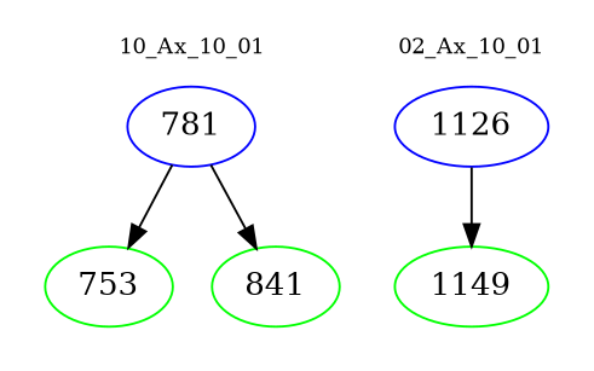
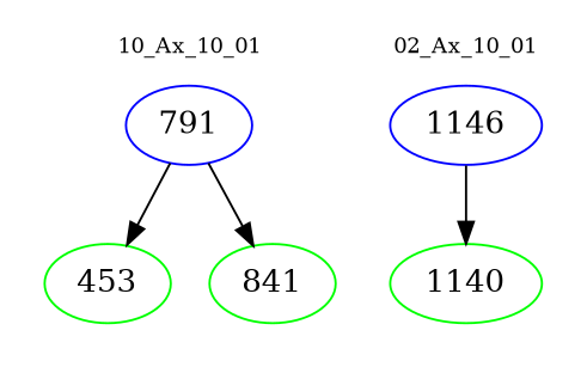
  digraph {
    node [color=green]
    edge [color=black]
-   n1 [color=blue label=781]
-   n2 [label=753]
+   n1 [color=blue label=791]
+   n2 [label=453]
    n3 [label=841]
-   n4 [color=blue label=1126]
-   n5 [label=1149]
+   n4 [color=blue label=1146]
+   n5 [label=1140]
    subgraph cluster_1 {
      color=white
      fontsize=10
      label="10_Ax_10_01"
      n1
      n2
      n3
    }
    subgraph cluster_2 {
      color=white
      fontsize=10
      label="02_Ax_10_01"
      n4
      n5
    }
    n1 -> n2
    n1 -> n3
    n4 -> n5
  }
